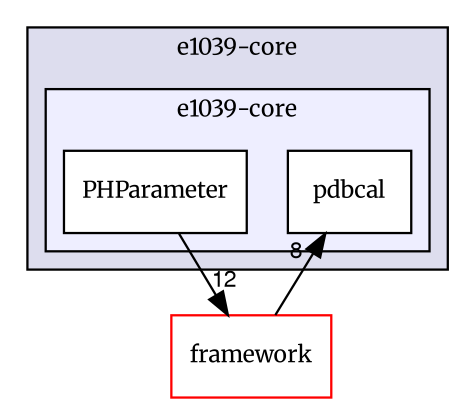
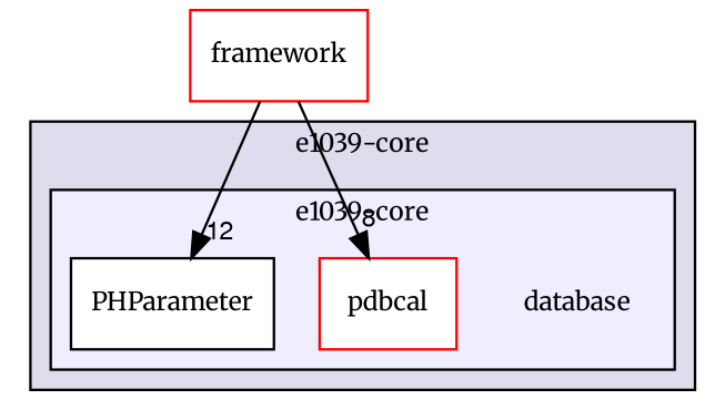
  digraph {
    compound=true
    fontname=Merriweather
    node [fontname=Merriweather fontsize=10 shape=box color=red]
    edge [fontname=Merriweather labeldistance=1.5 labelfontname=FreeSans labelfontsize=10]
-   n2 [color=black fillcolor=white label=pdbcal style=filled]
+   n1 [label=database shape=plaintext color=""]
+   n2 [fillcolor=white label=pdbcal style=filled]
    n3 [color=black fillcolor=white label=PHParameter style=filled]
    n4 [label=framework]
    subgraph cluster_1 {
      bgcolor="#ddddee"
      fontsize=10
      label="e1039-core"
      pencolor=black
      subgraph cluster_2 {
        bgcolor="#eeeeff"
        fontsize=10
        label="e1039-core"
        pencolor=black
+       n1
        n2
        n3
      }
    }
-   n3 -> n4 [headlabel=12]
+   n4 -> n3 [headlabel=12]
    n4 -> n2 [headlabel=8]
  }
